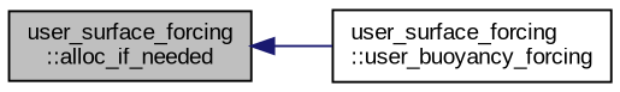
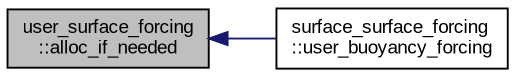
  digraph {
    rankdir=LR
    fontname="Liberation Sans"
    node [color=black fontname="Liberation Sans" fontsize=10 shape=record style=filled]
    n1 [fillcolor=grey75 fontcolor=black height=0.2 label="user_surface_forcing\l::alloc_if_needed" width=0.4]
-   n2 [fillcolor=white height=0.2 label="user_surface_forcing\l::user_buoyancy_forcing" width=0.4]
+   n2 [fillcolor=white height=0.2 label="surface_surface_forcing\l::user_buoyancy_forcing" width=0.4]
    n1 -> n2 [color=midnightblue dir=back fontname="Liberation Sans" fontsize=10 labelfontname=Helvetica labelfontsize=10 style=solid]
  }
